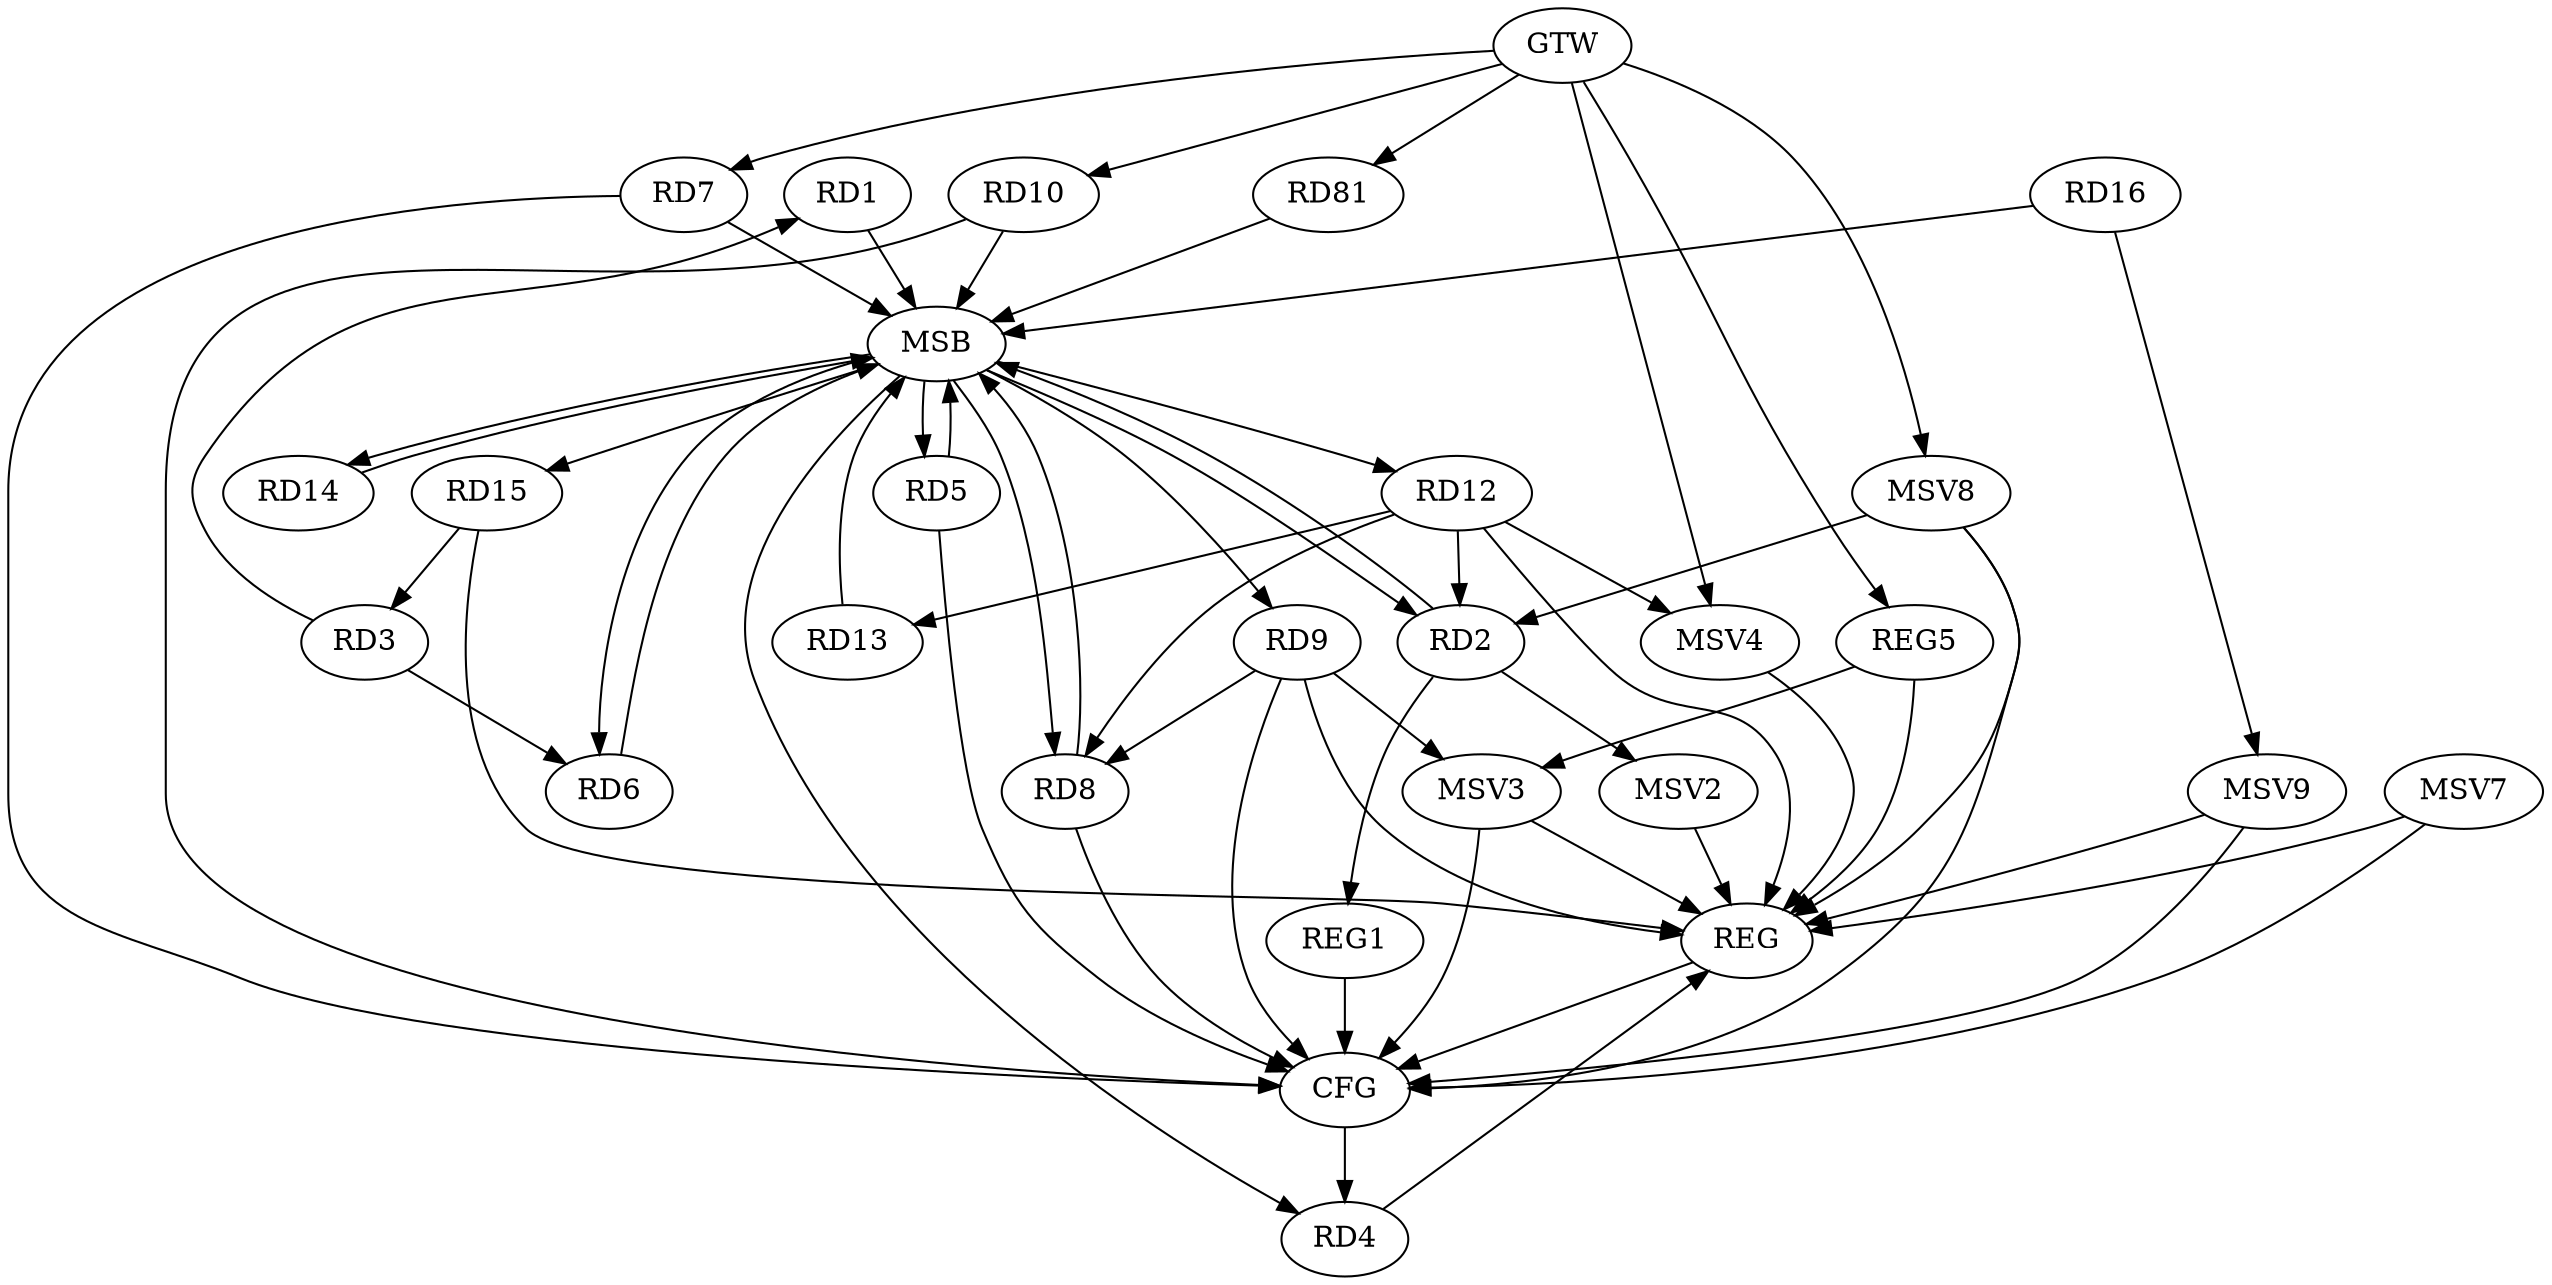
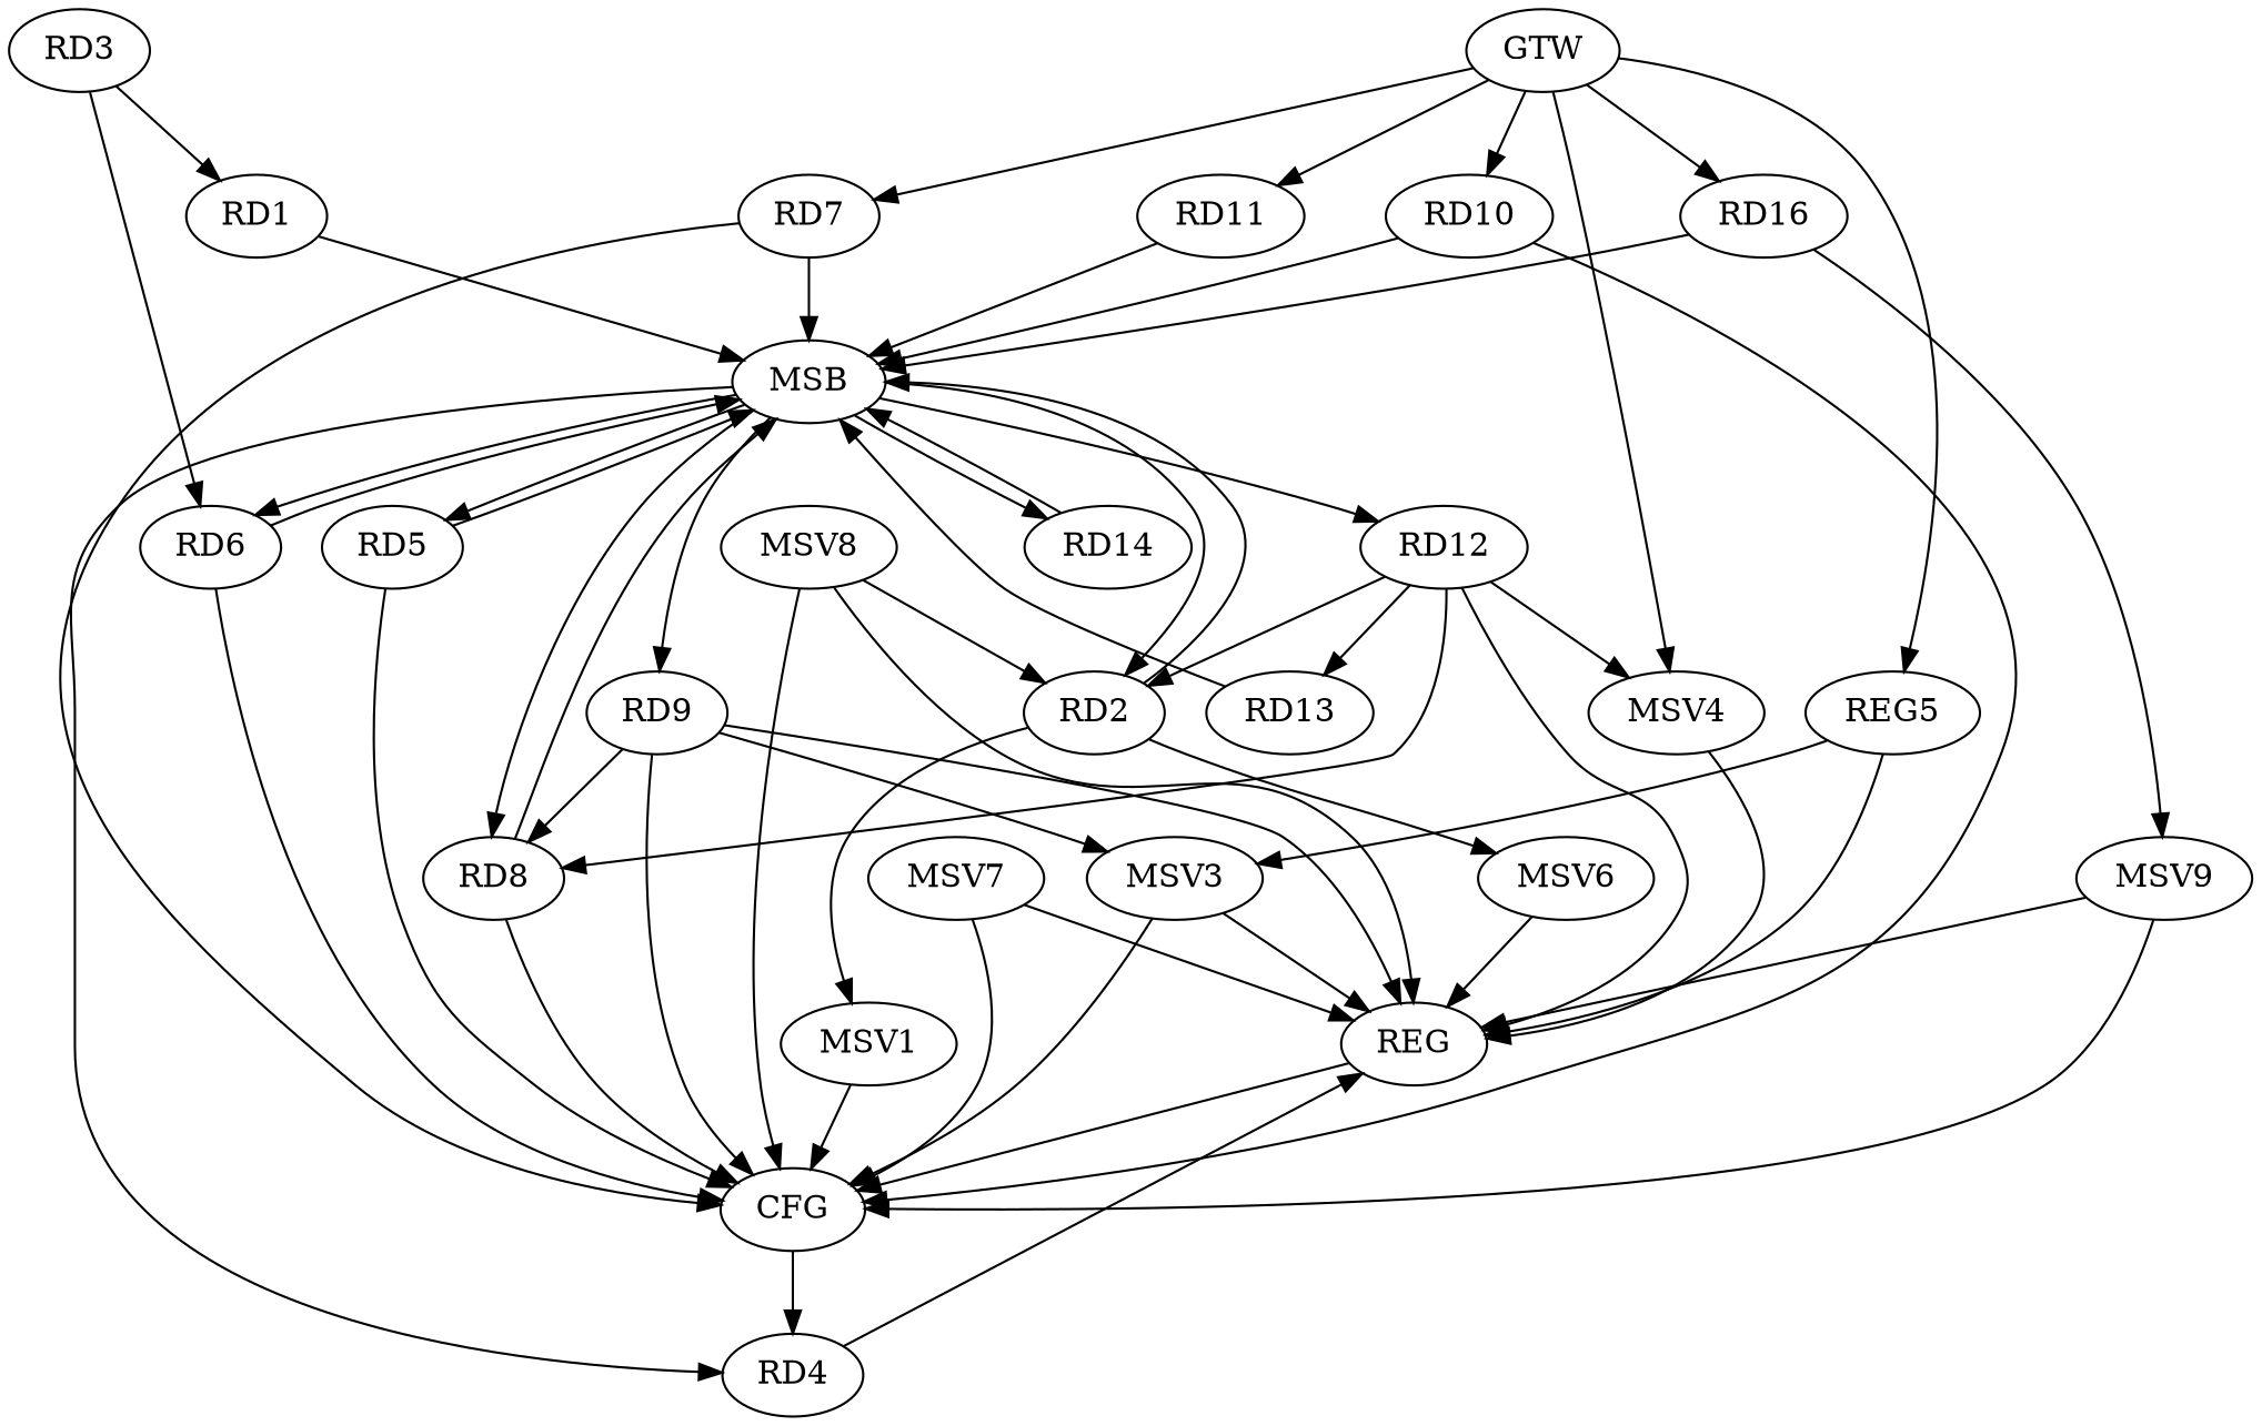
  strict digraph {
    n1 [label=RD1]
    n2 [label=MSB]
    n3 [label=RD2]
    n4 [label=RD6]
    n5 [label=RD4]
    n6 [label=RD5]
    n7 [label=RD8]
    n8 [label=RD9]
    n9 [label=RD12]
    n10 [label=RD14]
-   n11 [label=RD15]
-   n12 [label=REG1]
-   n13 [label=MSV2]
+   n12 [label=MSV1]
+   n13 [label=MSV6]
    n14 [label=CFG]
    n15 [label=REG]
    n16 [label=MSV8]
    n17 [label=RD3]
    n18 [label=RD7]
    n19 [label=MSV3]
    n20 [label=RD10]
-   n21 [label=RD81]
+   n21 [label=RD11]
    n22 [label=RD13]
    n23 [label=MSV4]
    n24 [label=RD16]
    n25 [label=MSV9]
    n26 [label=GTW]
    n27 [label=REG5]
    n28 [label=MSV7]
    n1 -> n2
    n2 -> n3
    n2 -> n4
    n2 -> n5
    n2 -> n6
    n2 -> n7
    n2 -> n8
    n2 -> n9
    n2 -> n10
-   n2 -> n11
    n3 -> n2
    n3 -> n12
    n3 -> n13
    n4 -> n2
+   n4 -> n14
    n5 -> n15
    n6 -> n2
    n6 -> n14
    n7 -> n2
    n7 -> n14
    n8 -> n7
    n8 -> n14
    n8 -> n15
    n8 -> n19
    n9 -> n3
    n9 -> n7
    n9 -> n15
    n9 -> n22
    n9 -> n23
    n10 -> n2
-   n11 -> n15
-   n11 -> n17
    n12 -> n14
    n13 -> n15
    n14 -> n5
    n15 -> n14
    n16 -> n3
    n16 -> n14
    n16 -> n15
    n17 -> n1
    n17 -> n4
    n18 -> n2
    n18 -> n14
    n19 -> n14
    n19 -> n15
    n20 -> n2
    n20 -> n14
    n21 -> n2
    n22 -> n2
    n23 -> n15
    n24 -> n2
    n24 -> n25
    n25 -> n14
    n25 -> n15
    n26 -> n18
    n26 -> n20
    n26 -> n21
    n26 -> n23
-   n26 -> n16
+   n26 -> n24
    n26 -> n27
    n27 -> n15
    n27 -> n19
    n28 -> n14
    n28 -> n15
  }
